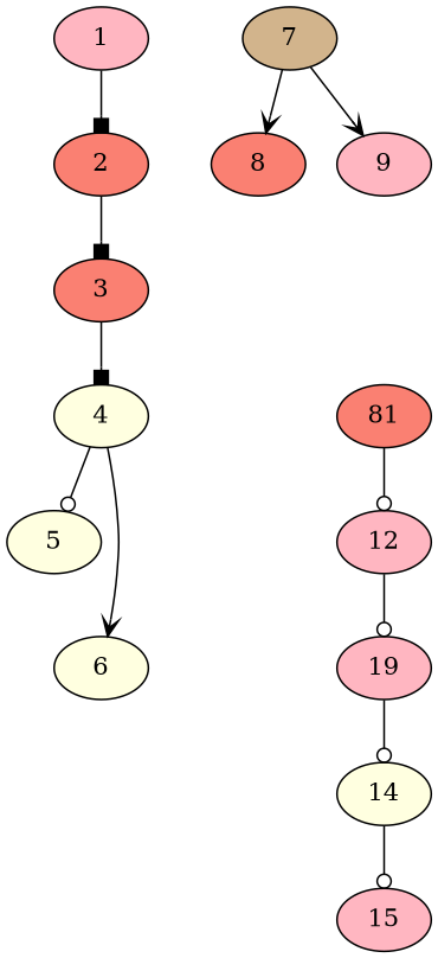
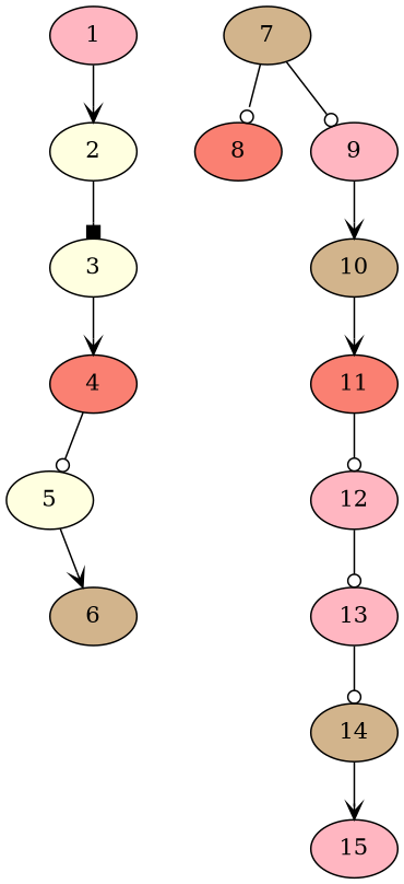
  digraph {
    node [alpha=0.17 fillcolor=lightpink style=filled]
    edge [arrowhead=odot]
    1 [alpha=0.19 expect_size=39373824]
-   2 [expect_size=41227264 fillcolor=salmon]
-   3 [alpha=0.03 expect_size=42502144 fillcolor=salmon]
-   4 [alpha=0.10 expect_size=25376768 fillcolor=lightyellow]
+   2 [expect_size=41227264 fillcolor=lightyellow]
+   3 [alpha=0.03 expect_size=42502144 fillcolor=lightyellow]
+   4 [alpha=0.10 expect_size=25376768 fillcolor=salmon]
    5 [alpha=0.16 expect_size=13168640 fillcolor=lightyellow]
-   6 [alpha=0.04 expect_size=21875712 fillcolor=lightyellow]
+   6 [alpha=0.04 expect_size=21875712 fillcolor=tan]
    7 [alpha=0.06 expect_size=35049472 fillcolor=tan]
    8 [alpha=0.14 expect_size=10559488 fillcolor=salmon]
    9 [alpha=0.16 expect_size=42693632]
-   11 [alpha=0.03 expect_size=25815040 fillcolor=salmon label=81]
+   10 [expect_size=49907712 fillcolor=tan]
+   11 [alpha=0.03 expect_size=25815040 fillcolor=salmon]
    12 [alpha=0.00 expect_size=24100864]
-   13 [alpha=0.13 expect_size=17538048 label=19]
-   14 [alpha=0.05 expect_size=24629248 fillcolor=lightyellow]
+   13 [alpha=0.13 expect_size=17538048]
+   14 [alpha=0.05 expect_size=24629248 fillcolor=tan]
    15 [alpha=0.10 expect_size=49307648]
-   1 -> 2 [arrowhead=box]
+   1 -> 2 [arrowhead=vee]
    2 -> 3 [arrowhead=box]
-   3 -> 4 [arrowhead=box]
+   3 -> 4 [arrowhead=vee]
    4 -> 5
-   4 -> 6 [arrowhead=vee]
-   7 -> 8 [arrowhead=vee]
-   7 -> 9 [arrowhead=vee]
+   5 -> 6 [arrowhead=vee]
+   7 -> 8
+   7 -> 9
+   9 -> 10 [arrowhead=vee]
+   10 -> 11 [arrowhead=vee]
    11 -> 12
    12 -> 13
    13 -> 14
-   14 -> 15
+   14 -> 15 [arrowhead=vee]
  }
